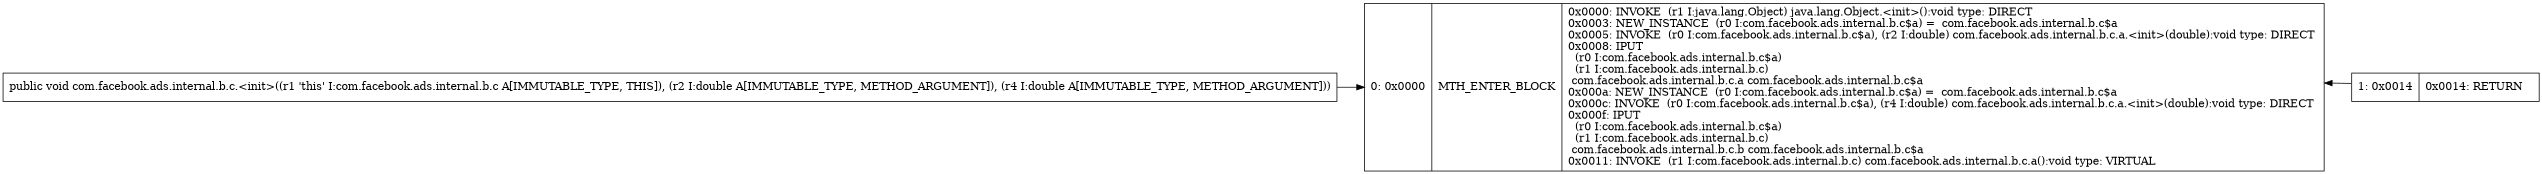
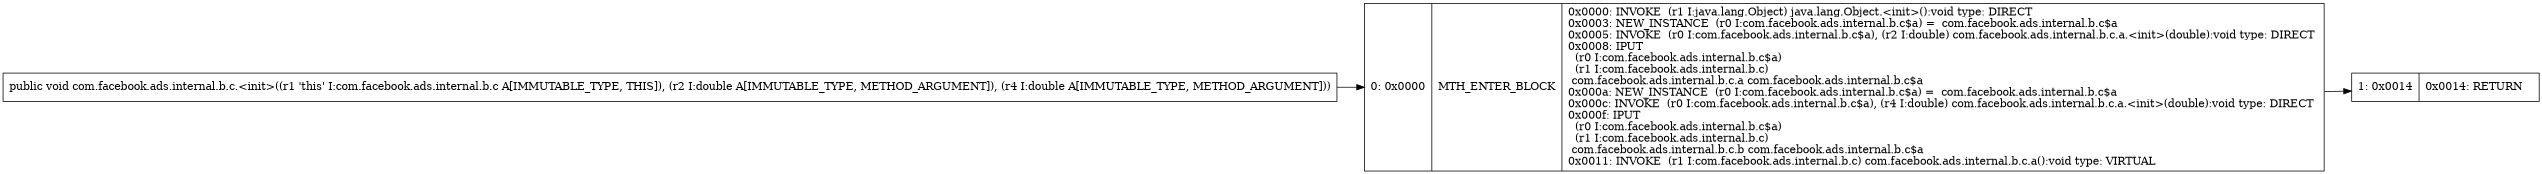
  digraph {
    rankdir=LR
    node [shape=record]
    n1 [label="{0\:\ 0x0000|MTH_ENTER_BLOCK\l|0x0000: INVOKE  (r1 I:java.lang.Object) java.lang.Object.\<init\>():void type: DIRECT \l0x0003: NEW_INSTANCE  (r0 I:com.facebook.ads.internal.b.c$a) =  com.facebook.ads.internal.b.c$a \l0x0005: INVOKE  (r0 I:com.facebook.ads.internal.b.c$a), (r2 I:double) com.facebook.ads.internal.b.c.a.\<init\>(double):void type: DIRECT \l0x0008: IPUT  \l  (r0 I:com.facebook.ads.internal.b.c$a)\l  (r1 I:com.facebook.ads.internal.b.c)\l com.facebook.ads.internal.b.c.a com.facebook.ads.internal.b.c$a \l0x000a: NEW_INSTANCE  (r0 I:com.facebook.ads.internal.b.c$a) =  com.facebook.ads.internal.b.c$a \l0x000c: INVOKE  (r0 I:com.facebook.ads.internal.b.c$a), (r4 I:double) com.facebook.ads.internal.b.c.a.\<init\>(double):void type: DIRECT \l0x000f: IPUT  \l  (r0 I:com.facebook.ads.internal.b.c$a)\l  (r1 I:com.facebook.ads.internal.b.c)\l com.facebook.ads.internal.b.c.b com.facebook.ads.internal.b.c$a \l0x0011: INVOKE  (r1 I:com.facebook.ads.internal.b.c) com.facebook.ads.internal.b.c.a():void type: VIRTUAL \l}"]
    n2 [label="{1\:\ 0x0014|0x0014: RETURN   \l}"]
    n3 [label="{public void com.facebook.ads.internal.b.c.\<init\>((r1 'this' I:com.facebook.ads.internal.b.c A[IMMUTABLE_TYPE, THIS]), (r2 I:double A[IMMUTABLE_TYPE, METHOD_ARGUMENT]), (r4 I:double A[IMMUTABLE_TYPE, METHOD_ARGUMENT])) }"]
-   n2 -> n1
+   n1 -> n2
    n3 -> n1
  }
